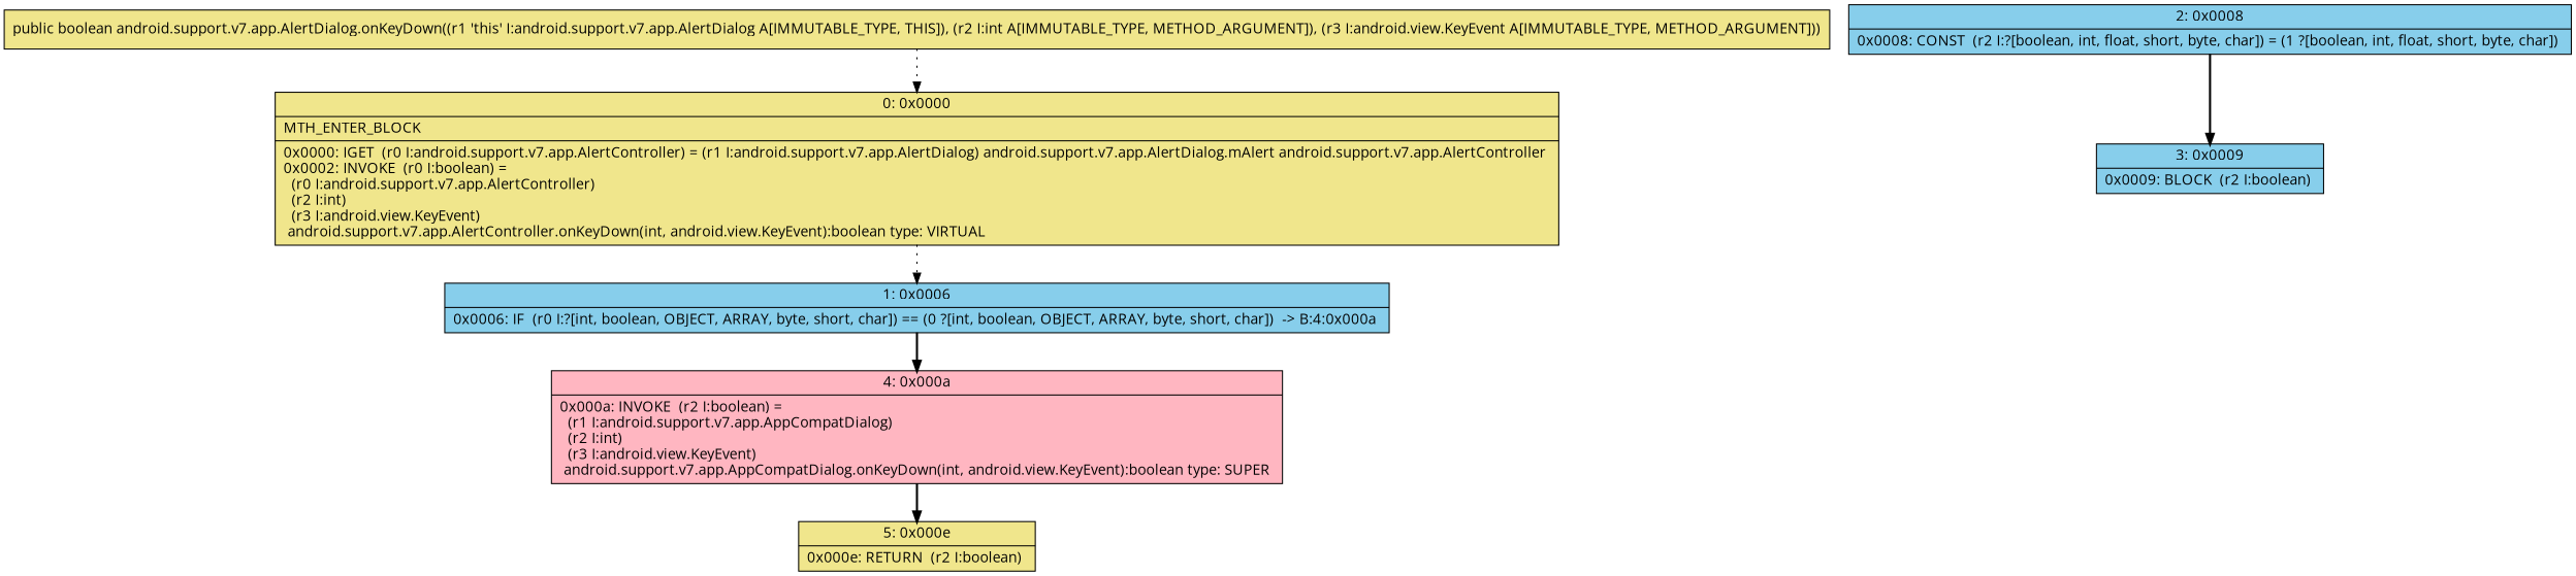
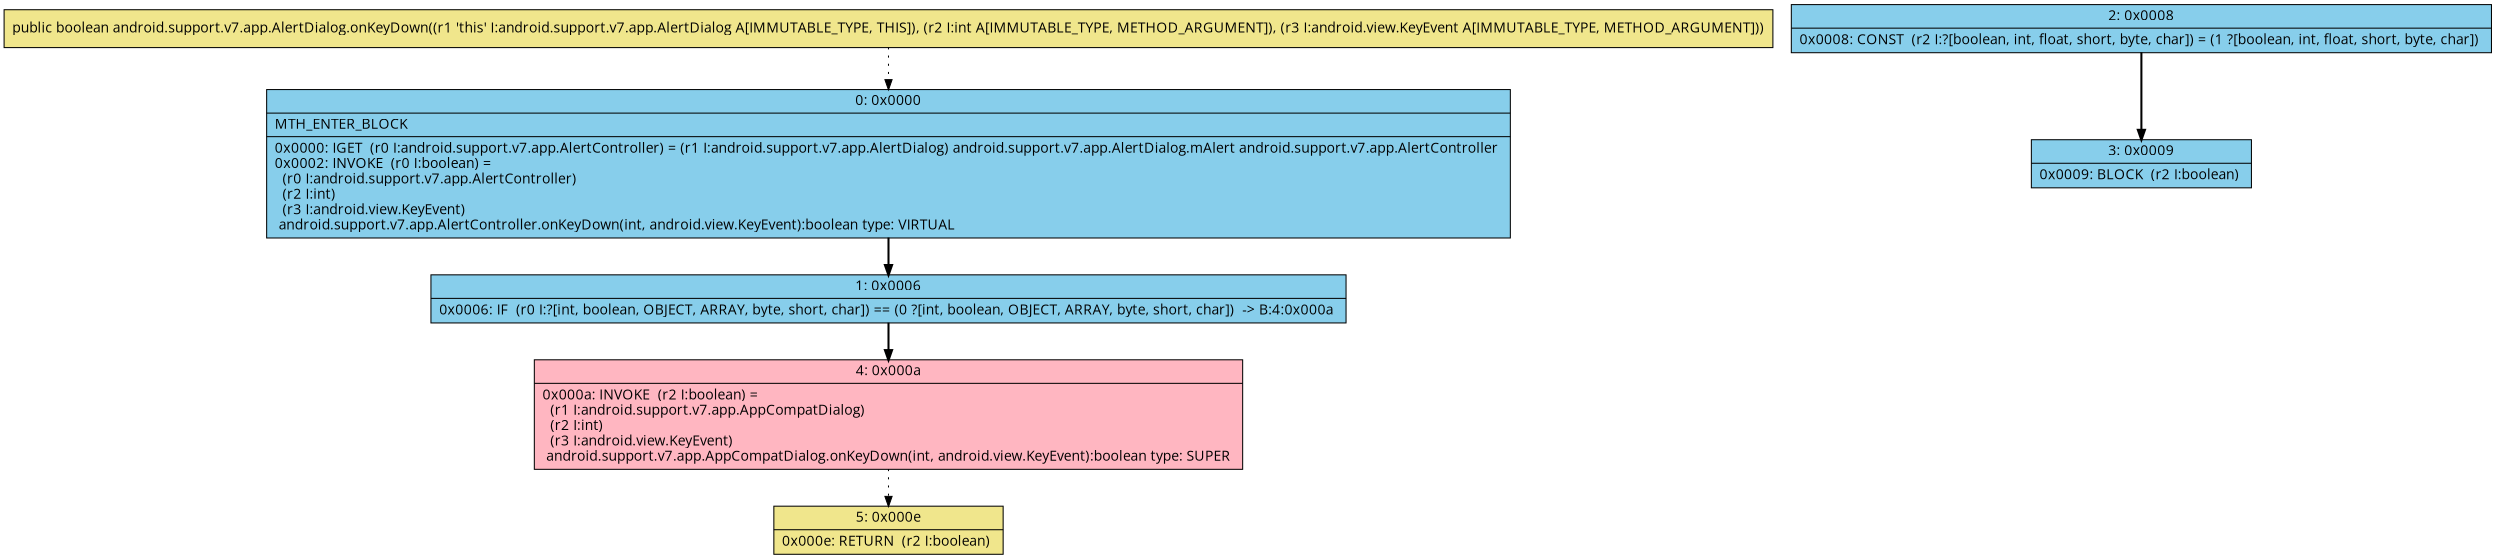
  digraph {
    fontname="Open Sans"
    node [fillcolor=khaki fontname="Open Sans" shape=record style=filled]
    edge [fontname="Open Sans" style=bold]
-   n1 [label="{0\:\ 0x0000|MTH_ENTER_BLOCK\l|0x0000: IGET  (r0 I:android.support.v7.app.AlertController) = (r1 I:android.support.v7.app.AlertDialog) android.support.v7.app.AlertDialog.mAlert android.support.v7.app.AlertController \l0x0002: INVOKE  (r0 I:boolean) = \l  (r0 I:android.support.v7.app.AlertController)\l  (r2 I:int)\l  (r3 I:android.view.KeyEvent)\l android.support.v7.app.AlertController.onKeyDown(int, android.view.KeyEvent):boolean type: VIRTUAL \l}"]
+   n1 [fillcolor=skyblue label="{0\:\ 0x0000|MTH_ENTER_BLOCK\l|0x0000: IGET  (r0 I:android.support.v7.app.AlertController) = (r1 I:android.support.v7.app.AlertDialog) android.support.v7.app.AlertDialog.mAlert android.support.v7.app.AlertController \l0x0002: INVOKE  (r0 I:boolean) = \l  (r0 I:android.support.v7.app.AlertController)\l  (r2 I:int)\l  (r3 I:android.view.KeyEvent)\l android.support.v7.app.AlertController.onKeyDown(int, android.view.KeyEvent):boolean type: VIRTUAL \l}"]
    n2 [fillcolor=skyblue label="{1\:\ 0x0006|0x0006: IF  (r0 I:?[int, boolean, OBJECT, ARRAY, byte, short, char]) == (0 ?[int, boolean, OBJECT, ARRAY, byte, short, char])  \-\> B:4:0x000a \l}"]
    n3 [fillcolor=lightpink label="{4\:\ 0x000a|0x000a: INVOKE  (r2 I:boolean) = \l  (r1 I:android.support.v7.app.AppCompatDialog)\l  (r2 I:int)\l  (r3 I:android.view.KeyEvent)\l android.support.v7.app.AppCompatDialog.onKeyDown(int, android.view.KeyEvent):boolean type: SUPER \l}"]
    n4 [fillcolor=skyblue label="{2\:\ 0x0008|0x0008: CONST  (r2 I:?[boolean, int, float, short, byte, char]) = (1 ?[boolean, int, float, short, byte, char]) \l}"]
    n5 [fillcolor=skyblue label="{3\:\ 0x0009|0x0009: BLOCK  (r2 I:boolean) \l}"]
    n6 [label="{5\:\ 0x000e|0x000e: RETURN  (r2 I:boolean) \l}"]
    n7 [label="{public boolean android.support.v7.app.AlertDialog.onKeyDown((r1 'this' I:android.support.v7.app.AlertDialog A[IMMUTABLE_TYPE, THIS]), (r2 I:int A[IMMUTABLE_TYPE, METHOD_ARGUMENT]), (r3 I:android.view.KeyEvent A[IMMUTABLE_TYPE, METHOD_ARGUMENT])) }"]
-   n1 -> n2 [style=dotted]
+   n1 -> n2
    n2 -> n3
-   n3 -> n6
+   n3 -> n6 [style=dotted]
    n4 -> n5
    n7 -> n1 [style=dotted]
  }
